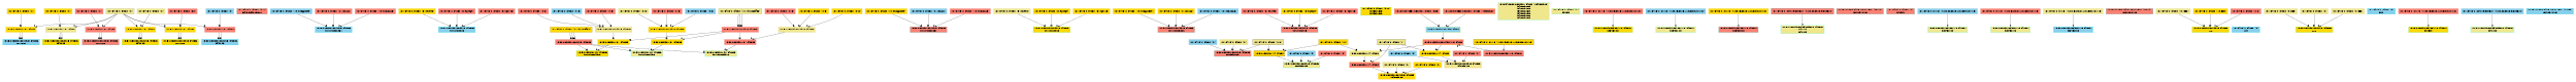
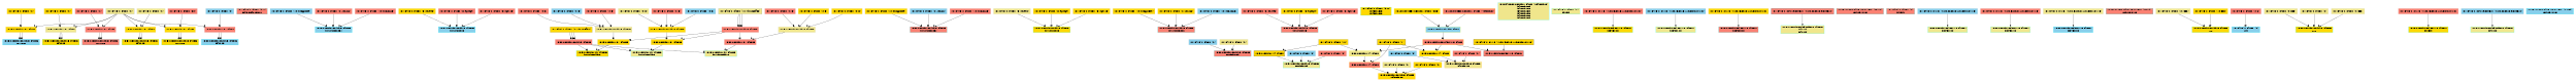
  digraph {
    fontname="DejaVu Sans Mono"
    node [color=lightgray fillcolor=salmon fontname="DejaVu Sans Mono" shape=box style=filled]
    edge [fontname="DejaVu Sans Mono" headlabel=0]
    n1 [color=cyan fillcolor=skyblue label="VFXExpressionCombine Float2\nCount_a"]
    n2 [fillcolor=gold label="VFXExpressionMax Float"]
    n3 [fillcolor=gold label="VFXValue`1 Float (1)"]
    n4 [color=lightslategray fillcolor=khaki label="VFXValue`1 Float (0)"]
    n5 [fillcolor=khaki label="VFXExpressionMax Float"]
    n6 [label="VFXExpressionMax Float"]
    n7 [fillcolor=gold label="VFXExpressionMax Float"]
    n8 [fillcolor=gold label="VFXExpressionMax Float"]
    n9 [label="VFXExpressionMax Float"]
    n10 [color=cyan fillcolor=gold label="VFXExpressionCombine Float2\nDelay_a"]
    n11 [color=cyan label="VFXExpressionCombine Float2\nCount_a"]
    n12 [color=cyan fillcolor=gold label="VFXExpressionCombine Float2\nDelay_a"]
    n13 [color=cyan fillcolor=gold label="VFXExpressionCombine Float2\nCount_a"]
    n14 [color=cyan fillcolor=skyblue label="VFXExpressionCombine Float2\nDelay_a"]
    n15 [fillcolor=gold label="VFXValue`1 Float (0)"]
    n16 [label="VFXValue`1 Float (1)"]
    n17 [fillcolor=khaki label="VFXValue`1 Float (0)"]
    n18 [label="VFXValue`1 Float (30)"]
    n19 [fillcolor=skyblue label="VFXValue`1 Float (0)"]
    n20 [color=cyan label="VFXValue`1 Float (0,1)\nDelayBeforeLoop"]
    n21 [color=cyan fillcolor=skyblue label="VFXExpressionCombine Float3\nbounds_center"]
    n22 [fillcolor=skyblue label="VFXValue`1 Float (-0,008661509)"]
    n23 [label="VFXValue`1 Float (1,401422)"]
    n24 [label="VFXValue`1 Float (-0,01848245)"]
    n25 [color=cyan fillcolor=skyblue label="VFXExpressionCombine Float3\nbounds_size"]
    n26 [fillcolor=gold label="VFXValue`1 Float (3,004998)"]
    n27 [label="VFXValue`1 Float (3,960069)"]
    n28 [label="VFXValue`1 Float (3,060745)"]
    n29 [color=cyan fillcolor=gold label="VFXExpressionMin Float3\nboundsPadding"]
    n30 [fillcolor=gold label="VFXExpressionMax Float3"]
    n31 [fillcolor=khaki label="VFXExpressionCombine Float3"]
    n32 [label="VFXValue`1 Float (0,5)"]
    n33 [fillcolor=skyblue label="VFXValue`1 Float (0,5)"]
    n34 [label="VFXValue`1 Float (0,5)"]
    n35 [label="VFXExpressionCombine Float3"]
    n36 [fillcolor=gold label="VFXExpressionMax Float3"]
    n37 [label="VFXExpressionMax Float3"]
    n38 [color=cyan fillcolor=khaki label="VFXExpressionMin Float3\nboundsPadding"]
    n39 [color=cyan fillcolor=khaki label="VFXExpressionMin Float3\nboundsPadding"]
    n40 [color=lightslategray fillcolor=khaki label="VFXValue`1 Float (-1,701412E+38)"]
    n41 [label="VFXExpressionCombine Float3"]
    n42 [color=lightslategray fillcolor=gold label="VFXValue`1 Float (1,701412E+38)"]
    n43 [color=cyan label="VFXExpressionCombine Float3\nbounds_center"]
    n44 [fillcolor=gold label="VFXValue`1 Float (-0,008661509)"]
    n45 [fillcolor=skyblue label="VFXValue`1 Float (1,401422)"]
    n46 [label="VFXValue`1 Float (-0,01848245)"]
    n47 [color=cyan fillcolor=gold label="VFXExpressionCombine Float3\nbounds_size"]
    n48 [fillcolor=khaki label="VFXValue`1 Float (3,004998)"]
    n49 [fillcolor=gold label="VFXValue`1 Float (3,960069)"]
    n50 [fillcolor=gold label="VFXValue`1 Float (3,060745)"]
    n51 [fillcolor=gold label="VFXExpressionCombine Float3"]
    n52 [fillcolor=skyblue label="VFXValue`1 Float (0,5)"]
    n53 [fillcolor=khaki label="VFXValue`1 Float (0,5)"]
    n54 [label="VFXValue`1 Float (0,5)"]
    n55 [color=cyan label="VFXExpressionCombine Float3\nbounds_center"]
    n56 [fillcolor=gold label="VFXValue`1 Float (-0,008661509)"]
    n57 [fillcolor=gold label="VFXValue`1 Float (1,401422)"]
    n58 [fillcolor=skyblue label="VFXValue`1 Float (-0,01848245)"]
    n59 [color=cyan label="VFXExpressionCombine Float3\nbounds_size"]
    n60 [label="VFXValue`1 Float (3,004998)"]
    n61 [fillcolor=gold label="VFXValue`1 Float (3,960069)"]
    n62 [label="VFXValue`1 Float (3,060745)"]
    n63 [fillcolor=khaki label="VFXExpressionCombine Float3"]
    n64 [label="VFXValue`1 Float (0,5)"]
    n65 [fillcolor=gold label="VFXValue`1 Float (0,5)"]
    n66 [fillcolor=gold label="VFXValue`1 Float (0,5)"]
    n67 [color=cyan fillcolor=gold label="VFXValue`1 Float (0,3)\nLifetime_a\nLifetime_a"]
    n68 [color=cyan label="VFXExpressionCombine Float3\nPosition_b"]
    n69 [fillcolor=khaki label="VFXValue`1 Float (0)"]
-   n70 [fillcolor=khaki label="VFXValue`1 Float (1,2)" color=""]
    n71 [fillcolor=gold label="VFXExpressionMul Float" color=""]
    n72 [color=cyan fillcolor=khaki label="VFXExpressionCombine Float3\nPosition_b"]
    n73 [fillcolor=skyblue label="VFXValue`1 Float (0)"]
    n74 [color=orange fillcolor=khaki label="VFXExpressionCombine Float3\nVelocity_a"]
    n75 [fillcolor=skyblue label="VFXValue`1 Float (0)"]
    n76 [color=yellow fillcolor=gold label="VFXExpressionMul Float"]
    n77 [color=yellow label="VFXExpressionSampleCurve Float"]
    n78 [color=yellow fillcolor=khaki label="VFXExpressionMul Float"]
    n79 [color=yellow label="VFXExpressionMul Float"]
    n80 [label="VFXExpressionBakeCurve Float4" color=""]
    n81 [fillcolor=gold label="VFXValue`1 Curve (UnityEngine.AnimationCurve)" color=""]
    n82 [color=yellow fillcolor=skyblue label="VFXExpressionDivide Float"]
-   n83 [color=yellow label="VFXAttributeExpression Float (age)"]
+   n83 [color=yellow fillcolor=gold label="VFXAttributeExpression Float (age)"]
    n84 [color=yellow label="VFXAttributeExpression Float (lifetime)"]
-   n85 [fillcolor=khaki label="VFXValue`1 Float (7)" color=""]
+   n85 [fillcolor=gold label="VFXValue`1 Float (7)" color=""]
    n86 [color=orange fillcolor=gold label="VFXExpressionCombine Float3\nVelocity_a"]
    n87 [label="VFXValue`1 Float (0)"]
    n88 [color=cyan fillcolor=khaki label="VFXBuiltInExpression Float (DeltaTime)\ndeltaTime_b\ndeltaTime_c\ndeltaTime_b\ndeltaTime_c\ndeltaTime_a\ndeltaTime_b"]
    n89 [color=cyan fillcolor=khaki label="VFXValue`1 Float (1)\nSize_b"]
    n90 [color=cyan fillcolor=gold label="VFXExpressionBakeCurve Float4\nScale_x_c"]
    n91 [label="VFXValue`1 Curve (UnityEngine.AnimationCurve)"]
    n92 [color=cyan fillcolor=khaki label="VFXExpressionBakeCurve Float4\nScale_y_c"]
    n93 [fillcolor=skyblue label="VFXValue`1 Curve (UnityEngine.AnimationCurve)"]
    n94 [color=cyan label="VFXExpressionBakeCurve Float4\nScale_z_c"]
    n95 [fillcolor=gold label="VFXValue`1 Curve (UnityEngine.AnimationCurve)"]
    n96 [color=cyan fillcolor=khaki label="VFXExpressionBakeGradient Float2\nColor_d\nColor_d"]
    n97 [label="VFXValue`1 ColorGradient (UnityEngine.Gradient)" color=""]
    n98 [color=cyan label="VFXTexture2DValue Texture2D (25442)\nmainTexture"]
    n99 [fillcolor=skyblue label="VFXValue`1 Float (0)"]
    n100 [color=lightslategray fillcolor=gold label="VFXValue`1 Float (-1)"]
    n101 [label="VFXValue`1 Float (0)"]
    n102 [fillcolor=khaki label="VFXValue`1 Float (0)"]
    n103 [fillcolor=gold label="VFXValue`1 Float (0)"]
    n104 [color=cyan label="VFXValue`1 Float (1)\nSize_b"]
    n105 [color=cyan fillcolor=khaki label="VFXExpressionBakeCurve Float4\nScale_x_c"]
    n106 [fillcolor=skyblue label="VFXValue`1 Curve (UnityEngine.AnimationCurve)"]
    n107 [color=cyan fillcolor=khaki label="VFXExpressionBakeCurve Float4\nScale_y_c"]
    n108 [label="VFXValue`1 Curve (UnityEngine.AnimationCurve)"]
    n109 [color=cyan fillcolor=skyblue label="VFXExpressionBakeCurve Float4\nScale_z_c"]
    n110 [fillcolor=khaki label="VFXValue`1 Curve (UnityEngine.AnimationCurve)"]
    n111 [color=cyan label="VFXTexture2DValue Texture2D (25440)\nmainTexture"]
    n112 [color=cyan fillcolor=gold label="VFXExpressionCombine Float3\nA_a"]
    n113 [fillcolor=khaki label="VFXValue`1 Float (-0,333)"]
    n114 [label="VFXValue`1 Float (0,2)"]
    n115 [fillcolor=gold label="VFXValue`1 Float (-0,333)"]
    n116 [color=cyan fillcolor=gold label="VFXExpressionCombine Float3\nB_a"]
    n117 [fillcolor=khaki label="VFXValue`1 Float (0,333)"]
    n118 [fillcolor=khaki label="VFXValue`1 Float (1)"]
    n119 [fillcolor=khaki label="VFXValue`1 Float (0,333)"]
    n120 [color=cyan fillcolor=skyblue label="VFXValue`1 Float (1)\nA_b"]
-   n121 [color=cyan fillcolor=skyblue label="VFXValue`1 Float (3)\nB_b"]
    n122 [color=cyan fillcolor=gold label="VFXExpressionBakeCurve Float4\nSize_b"]
    n123 [label="VFXValue`1 Curve (UnityEngine.AnimationCurve)"]
    n124 [color=cyan fillcolor=khaki label="VFXExpressionBakeGradient Float2\nColor_c"]
    n125 [fillcolor=skyblue label="VFXValue`1 ColorGradient (UnityEngine.Gradient)"]
    n126 [color=cyan fillcolor=skyblue label="VFXTexture2DValue Texture2D (24150)\nmainTexture"]
    n2 -> n1
    n2 -> n1 [headlabel=1]
    n3 -> n2
    n4 -> n2 [headlabel=1]
    n4 -> n5 [headlabel=1]
    n4 -> n6 [headlabel=1]
    n4 -> n7 [headlabel=1]
    n4 -> n8 [headlabel=1]
    n4 -> n9 [headlabel=1]
    n5 -> n10
    n5 -> n10 [headlabel=1]
    n6 -> n11
    n6 -> n11 [headlabel=1]
    n7 -> n12
    n7 -> n12 [headlabel=1]
    n8 -> n13
    n8 -> n13 [headlabel=1]
    n9 -> n14
    n9 -> n14 [headlabel=1]
    n15 -> n5
    n16 -> n6
    n17 -> n7
    n18 -> n8
    n19 -> n9
    n22 -> n21
    n23 -> n21 [headlabel=1]
    n24 -> n21 [headlabel=2]
    n26 -> n25
    n27 -> n25 [headlabel=1]
    n28 -> n25 [headlabel=2]
    n30 -> n29
    n31 -> n30
    n32 -> n31
    n33 -> n31 [headlabel=1]
    n34 -> n31 [headlabel=2]
    n35 -> n30 [headlabel=1]
    n35 -> n36 [headlabel=1]
    n35 -> n37 [headlabel=1]
    n36 -> n38
    n37 -> n39
    n40 -> n35
    n40 -> n35 [headlabel=1]
    n40 -> n35 [headlabel=2]
    n41 -> n29 [headlabel=1]
    n41 -> n38 [headlabel=1]
    n41 -> n39 [headlabel=1]
    n42 -> n41
    n42 -> n41 [headlabel=1]
    n42 -> n41 [headlabel=2]
    n44 -> n43
    n45 -> n43 [headlabel=1]
    n46 -> n43 [headlabel=2]
    n48 -> n47
    n49 -> n47 [headlabel=1]
    n50 -> n47 [headlabel=2]
    n51 -> n36
    n52 -> n51
    n53 -> n51 [headlabel=1]
    n54 -> n51 [headlabel=2]
    n56 -> n55
    n57 -> n55 [headlabel=1]
    n58 -> n55 [headlabel=2]
    n60 -> n59
    n61 -> n59 [headlabel=1]
    n62 -> n59 [headlabel=2]
    n63 -> n37
    n64 -> n63
    n65 -> n63 [headlabel=1]
    n66 -> n63 [headlabel=2]
    n69 -> n68
-   n70 -> n68 [headlabel=1]
-   n70 -> n71 [headlabel=1]
    n71 -> n72 [headlabel=1]
    n73 -> n68 [headlabel=2]
    n75 -> n74
    n76 -> n74 [headlabel=1]
    n77 -> n76
    n77 -> n78 [headlabel=1]
    n78 -> n79
    n79 -> n86 [headlabel=1]
-   n80 -> n77
+   n77 -> n80
    n81 -> n80 [headlabel=""]
    n82 -> n77 [headlabel=1]
    n83 -> n82
    n84 -> n82 [headlabel=1]
    n85 -> n76 [headlabel=1]
    n85 -> n79 [headlabel=1]
    n87 -> n74 [headlabel=2]
    n91 -> n90 [headlabel=""]
    n93 -> n92 [headlabel=""]
    n95 -> n94 [headlabel=""]
    n97 -> n96 [headlabel=""]
    n99 -> n72
    n100 -> n71
    n100 -> n78
    n101 -> n72 [headlabel=2]
    n102 -> n86
    n103 -> n86 [headlabel=2]
    n106 -> n105 [headlabel=""]
    n108 -> n107 [headlabel=""]
    n110 -> n109 [headlabel=""]
    n113 -> n112
-   n114 -> n112 [headlabel=1]
+   n114 -> n120 [headlabel=1]
    n115 -> n112 [headlabel=2]
    n117 -> n116
    n118 -> n116 [headlabel=1]
    n119 -> n116 [headlabel=2]
    n123 -> n122 [headlabel=""]
    n125 -> n124 [headlabel=""]
  }
